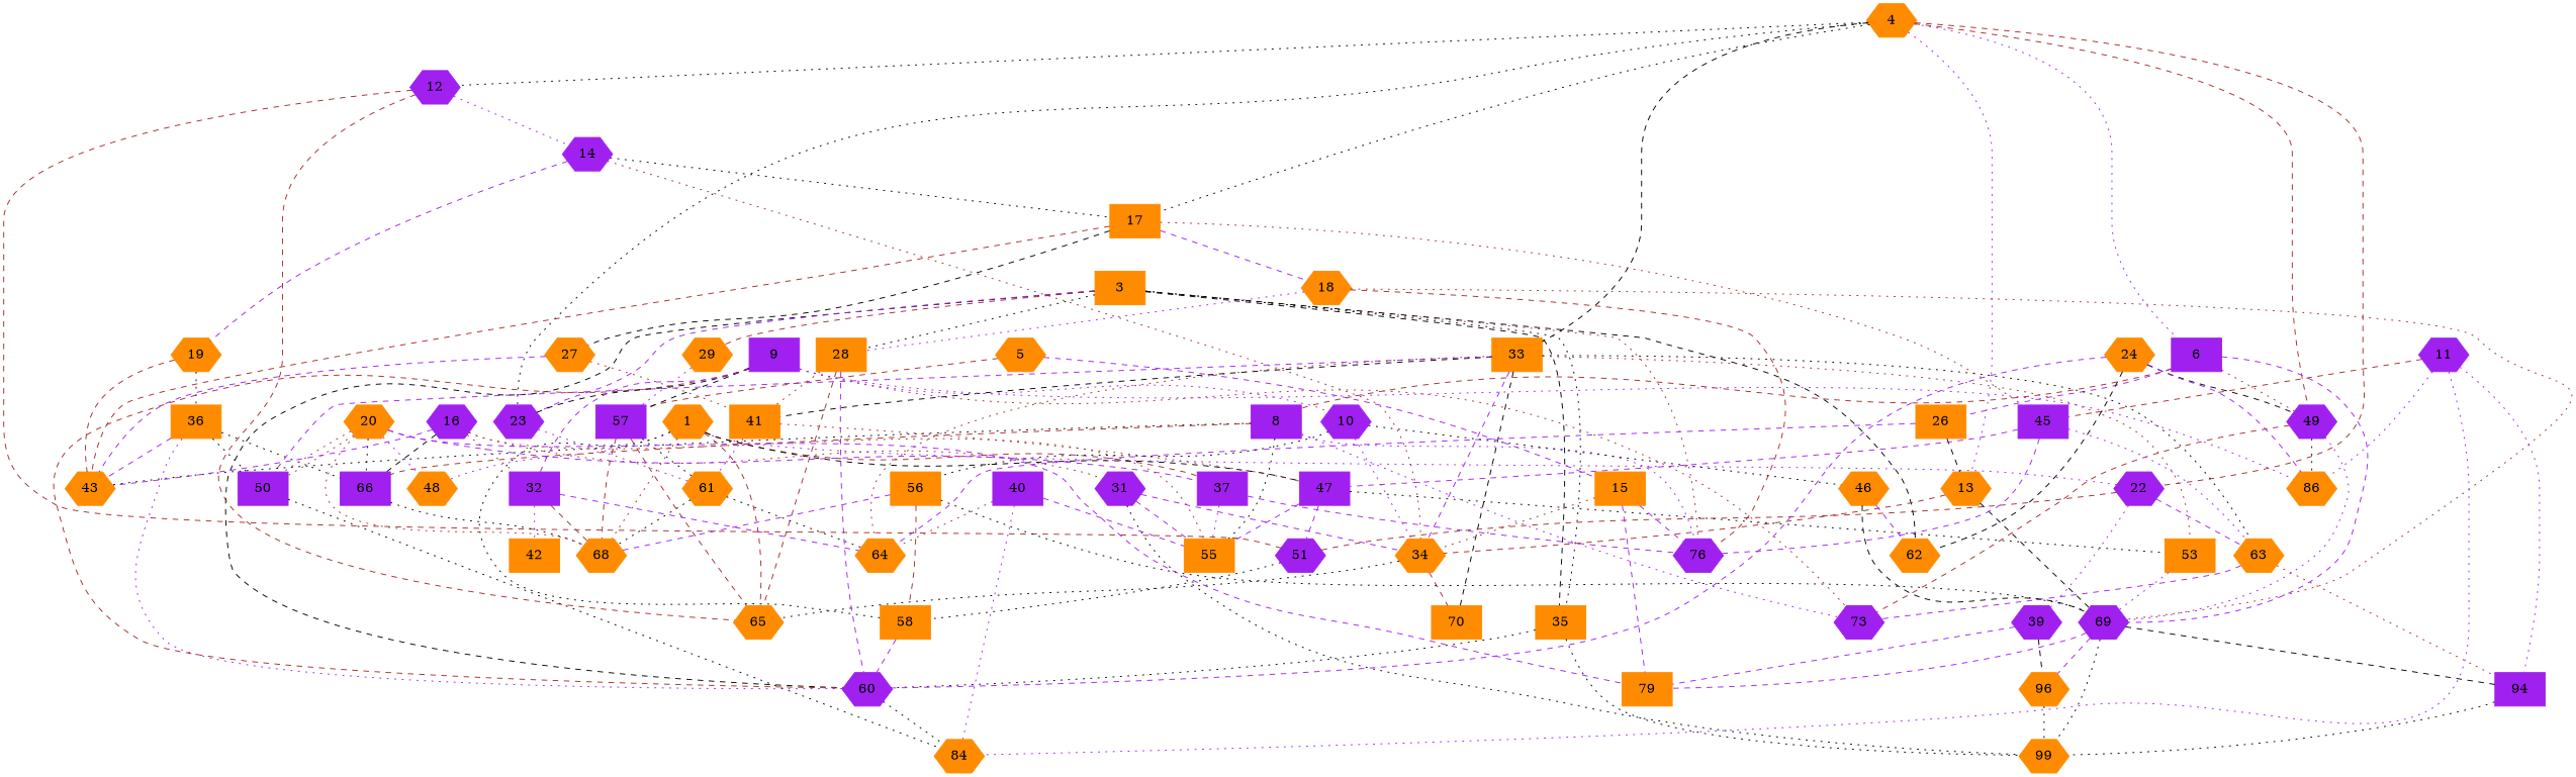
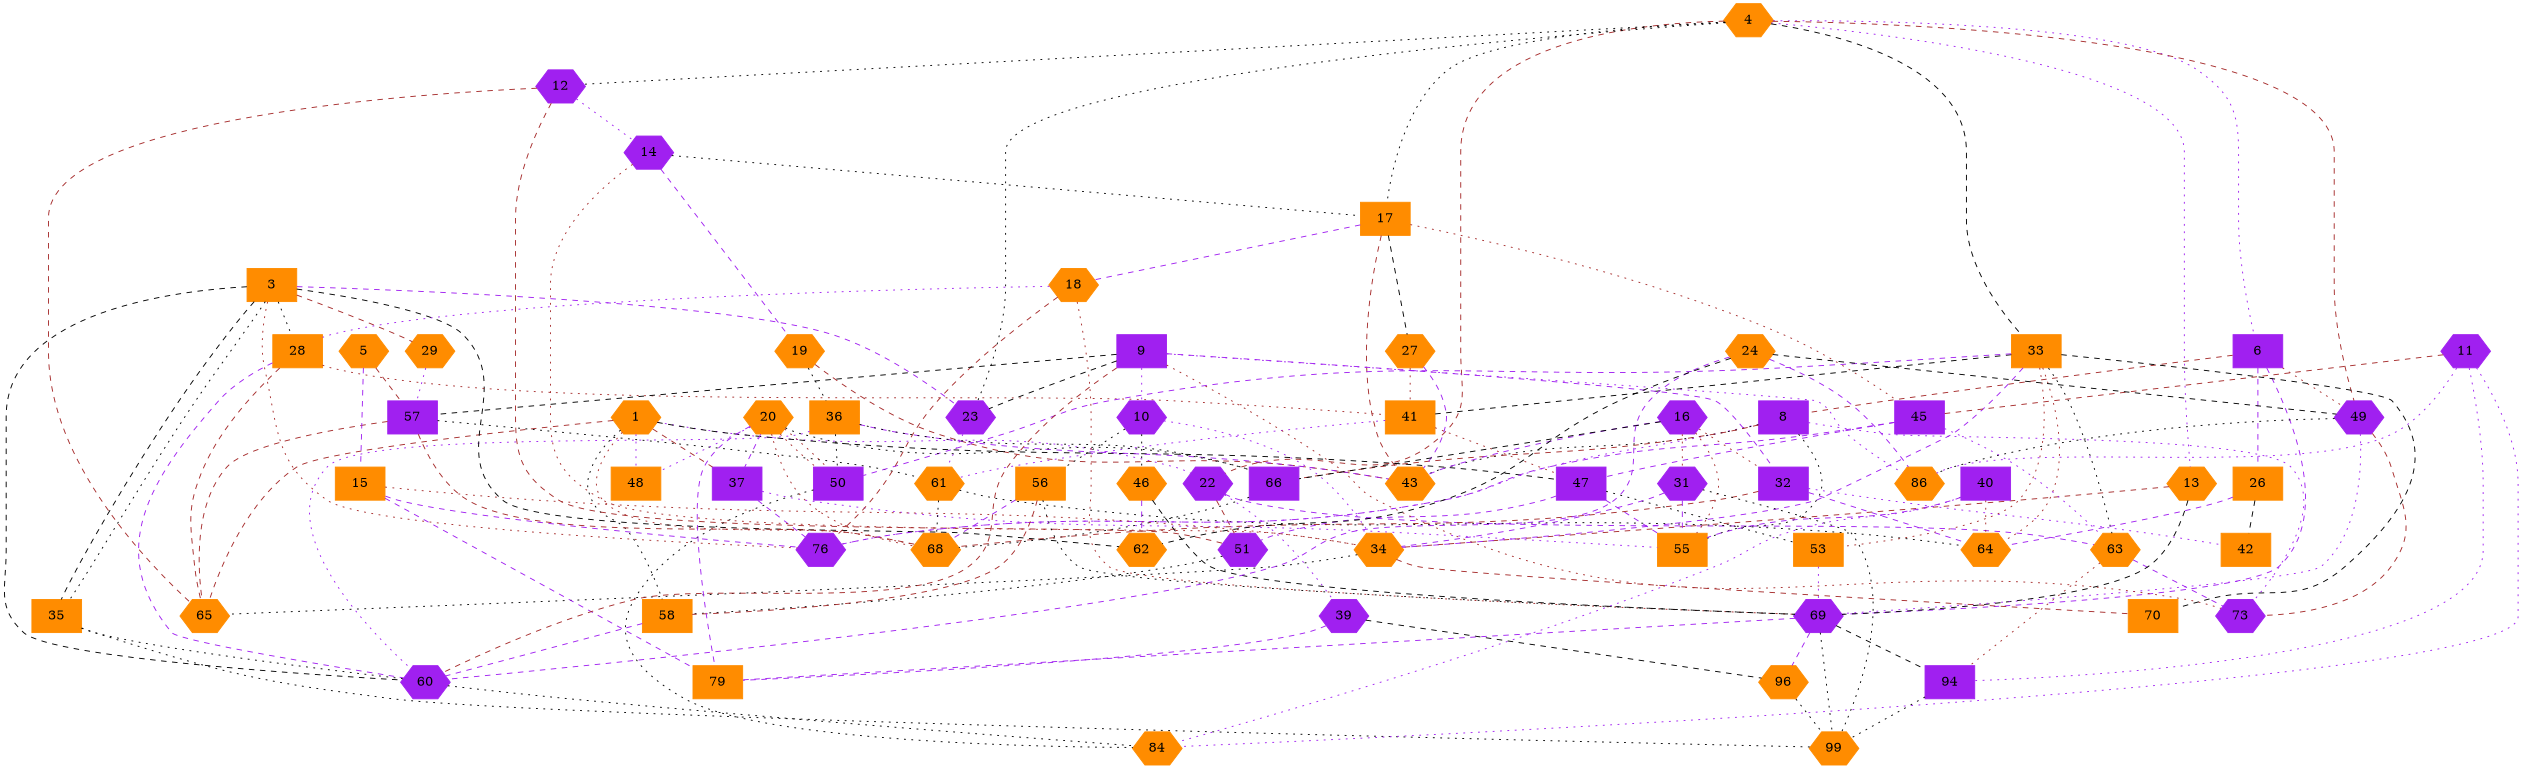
  graph {
    node [color=darkorange shape=hexagon style=filled]
    edge [color=purple style=dotted]
    1 [super="+81"]
    22 [color=purple super="+87"]
    37 [color=purple shape=box]
    47 [color=purple shape=box super="+72"]
-   48
+   48 [shape=box]
    58 [shape=box]
    65 [super="+77"]
    68 [super="+71"]
    51 [color=purple]
    39 [color=purple super="+67"]
    63 [super="+89"]
    76 [color=purple super="+85"]
    55 [shape=box]
    53 [shape=box]
    60 [color=purple super="+98"]
    19
    43
    36 [shape=box super="+82"]
    84
    3 [shape=box super="+97"]
    23 [color=purple super="+44"]
    28 [shape=box]
    29
    35 [shape=box]
    62
    61
    41 [shape=box]
    57 [color=purple shape=box super="+92"]
    99
    4 [super="+75"]
    6 [color=purple shape=box super="+38"]
    12 [color=purple]
    13
    17 [shape=box super="+74"]
    33 [shape=box super="+91"]
    49 [color=purple]
    8 [color=purple shape=box super="+30"]
    26 [shape=box]
    69 [color=purple super="+90"]
    14 [color=purple]
    34 [super="+59"]
    45 [color=purple shape=box super="+52"]
    18
    27
    50 [color=purple shape=box]
    64
    70 [shape=box]
    73 [color=purple super="+80"]
    86
    15 [shape=box super="+21"]
    79 [shape=box super="+95"]
    5
    66 [color=purple shape=box super="+78"]
    42 [shape=box]
    94 [color=purple shape=box]
    96
    9 [color=purple shape=box super="+83"]
    10 [color=purple super="+88"]
    32 [color=purple shape=box]
    46
    56 [shape=box]
    11 [color=purple super="+93"]
    16 [color=purple]
    31 [color=purple]
    20 [super="+54"]
    24 [super="+25"]
    40 [color=purple shape=box]
    1 -- 22
    1 -- 37 [color=brown style=dashed]
    1 -- 47 [color=black style=dashed]
    1 -- 48
    1 -- 58 [color=black]
    1 -- 65 [color=brown style=dashed]
    1 -- 68 [color=brown]
    22 -- 51 [color=brown style=dashed]
    22 -- 39
    22 -- 63 [style=dashed]
    37 -- 76 [style=dashed]
    37 -- 55
    47 -- 51 [style=dashed]
    47 -- 55 [style=dashed]
    47 -- 53 [color=black]
    58 -- 60 [style=dashed]
    51 -- 58 [color=black]
    39 -- 79 [style=dashed]
    39 -- 96 [color=black style=dashed]
    63 -- 73 [style=dashed]
    63 -- 94 [color=brown]
    53 -- 69
    60 -- 84 [color=black]
    19 -- 43 [color=brown style=dashed]
    19 -- 36 [color=black]
    36 -- 60
    36 -- 43 [style=dashed]
    36 -- 50 [color=black]
    36 -- 66 [color=black]
    3 -- 76 [color=brown]
    3 -- 60 [color=black style=dashed]
    3 -- 23 [style=dashed]
    3 -- 28 [color=black]
    3 -- 29 [color=brown style=dashed]
    3 -- 35 [color=black style=dashed]
    3 -- 35 [color=black]
    3 -- 62 [color=black style=dashed]
    23 -- 61
    28 -- 65 [color=brown style=dashed]
    28 -- 60 [style=dashed]
    28 -- 41 [color=brown]
    29 -- 57
    35 -- 60 [color=black]
    35 -- 99 [color=black]
    61 -- 68 [color=black]
    61 -- 64 [color=black]
    41 -- 47 [color=brown]
    41 -- 61
    57 -- 65 [color=brown style=dashed]
    57 -- 68 [color=brown style=dashed]
    57 -- 61 [color=black]
    4 -- 22 [color=brown style=dashed]
    4 -- 23 [color=black]
    4 -- 6
    4 -- 12 [color=black]
    4 -- 13
    4 -- 17 [color=black]
    4 -- 33 [color=black style=dashed]
    4 -- 49 [color=brown style=dashed]
    6 -- 49 [color=brown]
    6 -- 8 [color=brown style=dashed]
    6 -- 26 [style=dashed]
    6 -- 69 [style=dashed]
    12 -- 65 [color=brown style=dashed]
    12 -- 51 [color=brown style=dashed]
    12 -- 14
    13 -- 69 [color=black style=dashed weight=2]
    13 -- 34 [color=brown style=dashed]
    17 -- 43 [color=brown style=dashed]
    17 -- 45 [color=brown]
    17 -- 18 [style=dashed]
    17 -- 27 [color=black style=dashed]
    33 -- 63 [color=black weight=2]
    33 -- 53 [color=brown]
    33 -- 41 [color=black style=dashed]
    33 -- 34 [style=dashed]
    33 -- 50 [style=dashed]
    33 -- 64 [color=brown]
    33 -- 70 [color=black style=dashed]
    49 -- 69
    49 -- 73 [color=brown style=dashed]
    49 -- 86 [color=black]
    8 -- 76
    8 -- 55 [color=black]
    8 -- 43 [color=black]
    8 -- 73
    8 -- 66 [color=brown style=dashed]
    26 -- 64 [style=dashed]
-   26 -- 13 [color=black style=dashed]
+   26 -- 42 [color=black style=dashed]
    69 -- 99 [color=black]
    69 -- 79 [style=dashed]
    69 -- 94 [color=black style=dashed]
    69 -- 96 [style=dashed]
    14 -- 19 [style=dashed]
    14 -- 17 [color=black]
    14 -- 34 [color=brown]
    34 -- 65 [color=black]
    34 -- 70 [color=brown style=dashed]
    45 -- 47 [style=dashed]
    45 -- 63
    45 -- 76 [style=dashed]
    18 -- 76 [color=brown style=dashed]
    18 -- 28
    18 -- 69 [color=brown]
    27 -- 43 [style=dashed]
    27 -- 41 [color=brown]
    50 -- 84 [color=black]
    15 -- 76 [style=dashed]
    15 -- 34 [color=brown]
    15 -- 79 [style=dashed weight=2]
    5 -- 57 [color=brown style=dashed]
    5 -- 15 [style=dashed]
    66 -- 68 [color=black]
    94 -- 99 [color=black]
    96 -- 99 [color=black]
    9 -- 60 [color=brown style=dashed]
    9 -- 23 [color=black style=dashed weight=2]
    9 -- 57 [color=black style=dashed]
    9 -- 73 [color=brown]
    9 -- 86
    9 -- 10
    9 -- 32 [style=dashed]
    10 -- 34
    10 -- 46 [color=black]
    10 -- 56 [color=black]
    32 -- 68 [color=brown style=dashed]
    32 -- 64 [style=dashed]
    32 -- 42
    46 -- 62 [style=dashed]
    46 -- 69 [color=black style=dashed]
    56 -- 58 [color=brown style=dashed]
    56 -- 68 [style=dashed]
    56 -- 69 [color=black]
    11 -- 84
    11 -- 45 [color=brown style=dashed]
    11 -- 86
    11 -- 94
    16 -- 55 [color=brown]
    16 -- 43 [style=dashed]
    16 -- 66 [color=black style=dashed]
    16 -- 32 [color=brown]
    16 -- 31 [color=brown]
    31 -- 55 [style=dashed]
    31 -- 99 [color=black]
    31 -- 34 [style=dashed]
    20 -- 37 [style=dashed]
    20 -- 48
    20 -- 68 [color=brown]
    20 -- 50 [color=brown]
    20 -- 50 [color=brown]
    20 -- 79 [style=dashed]
    20 -- 66 [color=black]
    24 -- 60 [style=dashed]
    24 -- 62 [color=black style=dashed]
    24 -- 49 [color=black style=dashed]
    24 -- 86 [style=dashed]
    40 -- 55 [style=dashed]
    40 -- 84
    40 -- 64 [color=brown]
  }
